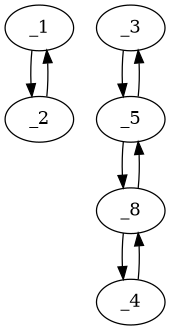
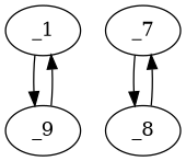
  digraph {
    _1 [x=37.000000 y=66.000000]
-   _2 [x=30.000000 y=70.000000]
-   _3 [x=151.000000 y=90.000000]
-   _5 [x=138.000000 y=101.000000]
+   _2 [x=30.000000 y=70.000000 label=_9]
+   _5 [x=138.000000 y=101.000000 label=_7]
    n5 [label=_8 x=128.000000 y=115.000000]
-   _4 [x=127.000000 y=136.000000]
    _1 -> _2 [angle=2.622447 orient=0.496139]
    _2 -> _1 [angle=-0.519146 orient=-0.496139]
-   _3 -> _5 [angle=2.439336 orient=0.645942]
-   _5 -> _3 [angle=-0.702257 orient=-0.645942]
    _5 -> n5 [angle=2.191046 orient=0.813733]
    n5 -> _5 [angle=-0.950547 orient=-0.813733]
-   n5 -> _4 [angle=1.618379 orient=0.998868]
-   _4 -> n5 [angle=-1.523213 orient=-0.998868]
  }
